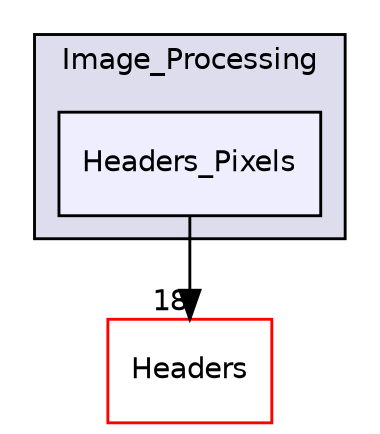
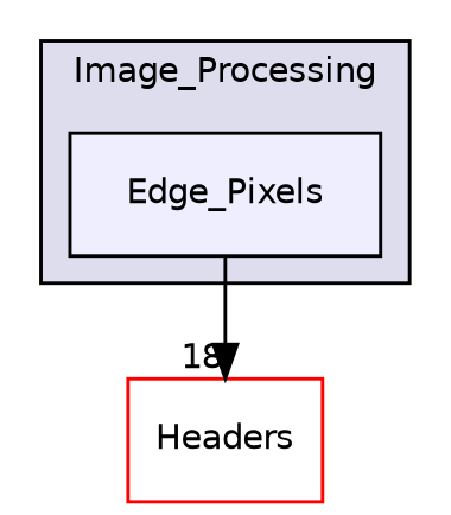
  digraph {
    compound=true
    node [fontname=Helvetica fontsize=10 shape=box style=filled]
-   n1 [fillcolor="#eeeeff" label=Headers_Pixels pencolor=black]
+   n1 [fillcolor="#eeeeff" label=Edge_Pixels pencolor=black]
    n2 [color=red fillcolor=white label=Headers]
    subgraph cluster_1 {
      bgcolor="#ddddee"
      fontname=Helvetica
      fontsize=10
      label=Image_Processing
      pencolor=black
      n1
    }
    n1 -> n2 [headlabel=18 labeldistance=1.5 labelfontname=Helvetica labelfontsize=10]
  }
